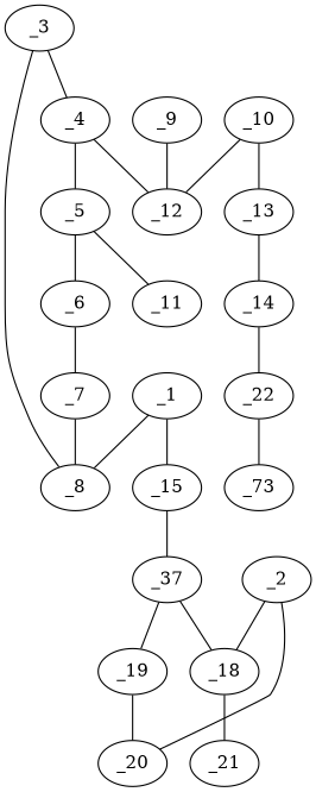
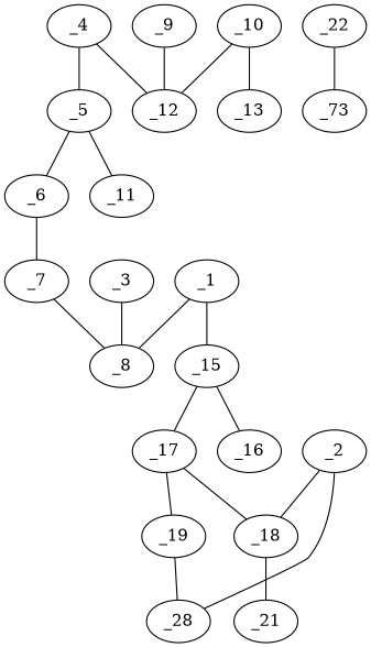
  graph {
    node [charge=0 chem=1 symbol="C  " x=4.5981 y=-1.8988]
    edge [valence=1]
    _1 [chem=4 symbol="N  " x=5.4641]
    _8 [y=-1.3988]
    _15 [x=5.4641 y=-2.8988]
-   _17 [x=6.3301 y=-3.3988 label=_37]
+   _16 [chem=5 symbol="S  " y=-3.3988]
+   _17 [x=6.3301 y=-3.3988]
    _18 [x=7.2437 y=-2.992]
    _19 [x=6.4346 y=-4.3933]
    _2 [chem=2 symbol="O  " x=7.9128 y=-3.7352]
-   _20 [x=7.4128 y=-4.6012]
+   _20 [x=7.4128 y=-4.6012 label=_28]
    _21 [x=7.4516 y=-2.0139]
    _3 [y=-0.3988]
    _4 [x=3.7321 y=0.1012]
    _5 [x=2.866 y=-0.3988]
    _12 [x=3.7321 y=1.1012]
    _6 [x=2.866 y=-1.3988]
    _11 [chem=7 symbol="Cl " x=2 y=0.1012]
    _7 [x=3.732]
    _9 [chem=2 symbol="O  " x=2.866 y=1.6012]
    _10 [chem=2 symbol="O  " y=1.6012]
    _13 [y=2.6012]
-   _14 [x=5.4641 y=3.1012]
    _22 [chem=5 symbol="S  " x=5.4641 y=4.1012]
    n23 [label=_73 x=6.3301 y=4.6012]
    _1 -- _8
    _1 -- _15
+   _15 -- _16 [valence=2]
    _15 -- _17
    _17 -- _18 [valence=2]
    _17 -- _19
    _18 -- _21
    _19 -- _20 [valence=2]
    _2 -- _18
    _2 -- _20
    _3 -- _8
-   _3 -- _4 [valence=2]
    _4 -- _5
    _4 -- _12
    _5 -- _6 [valence=2]
    _5 -- _11
    _6 -- _7
    _7 -- _8 [valence=2]
    _9 -- _12 [valence=2]
    _10 -- _12
    _10 -- _13
-   _13 -- _14
-   _14 -- _22
    _22 -- n23
  }
